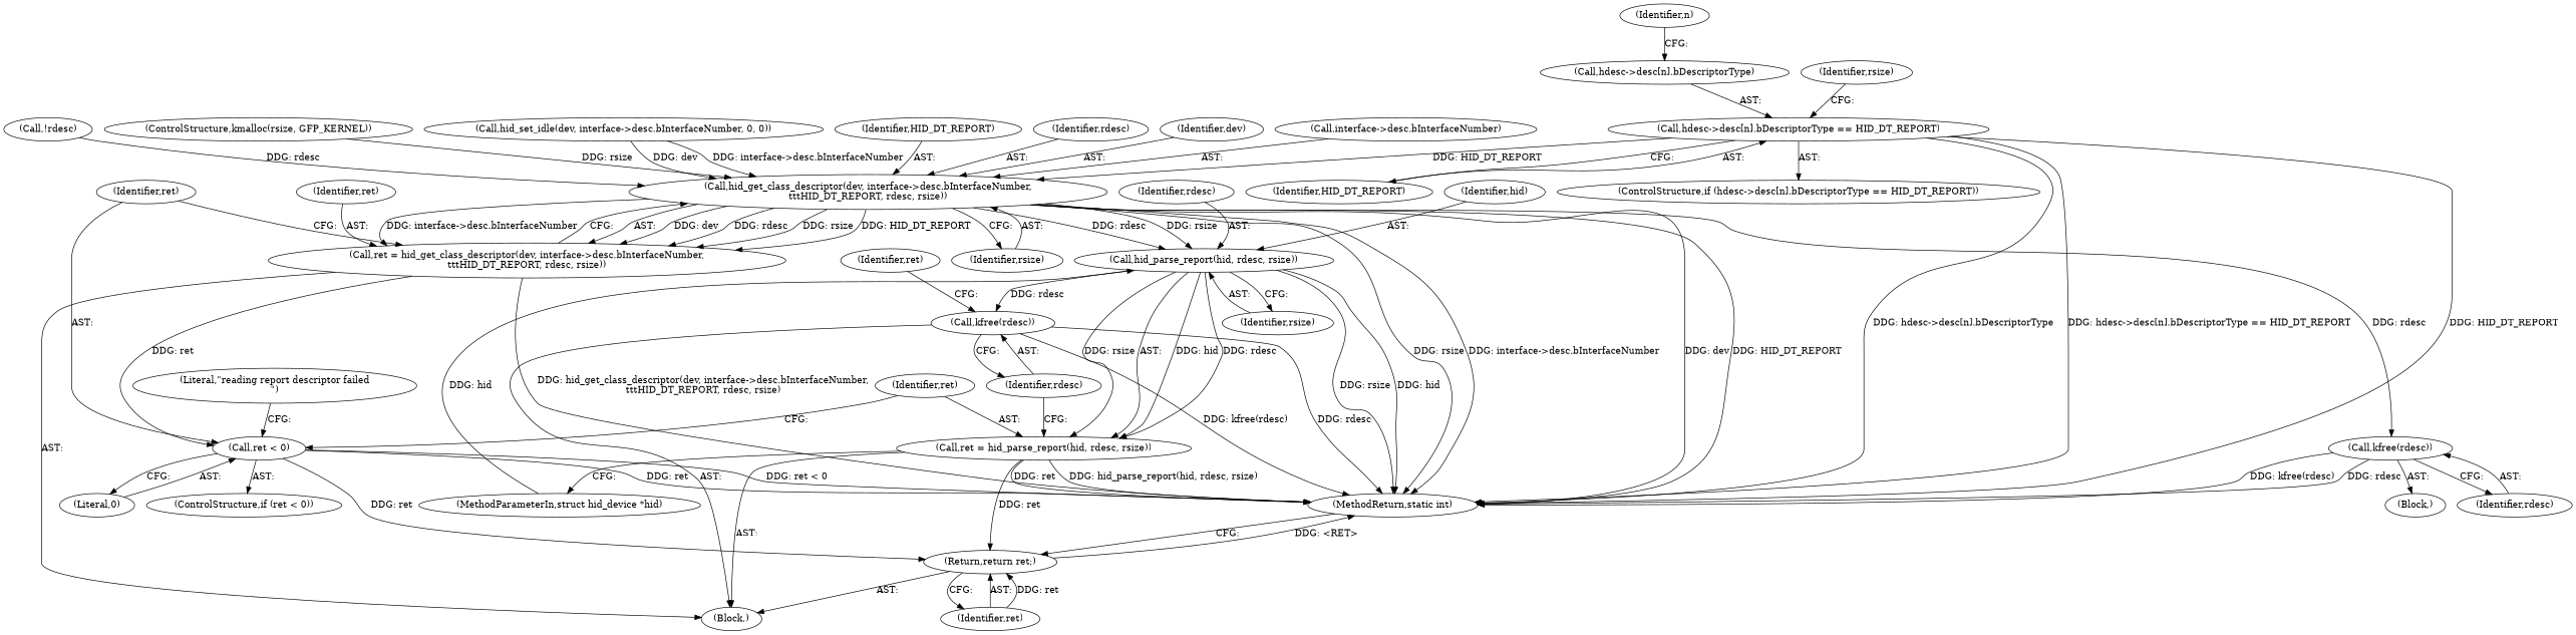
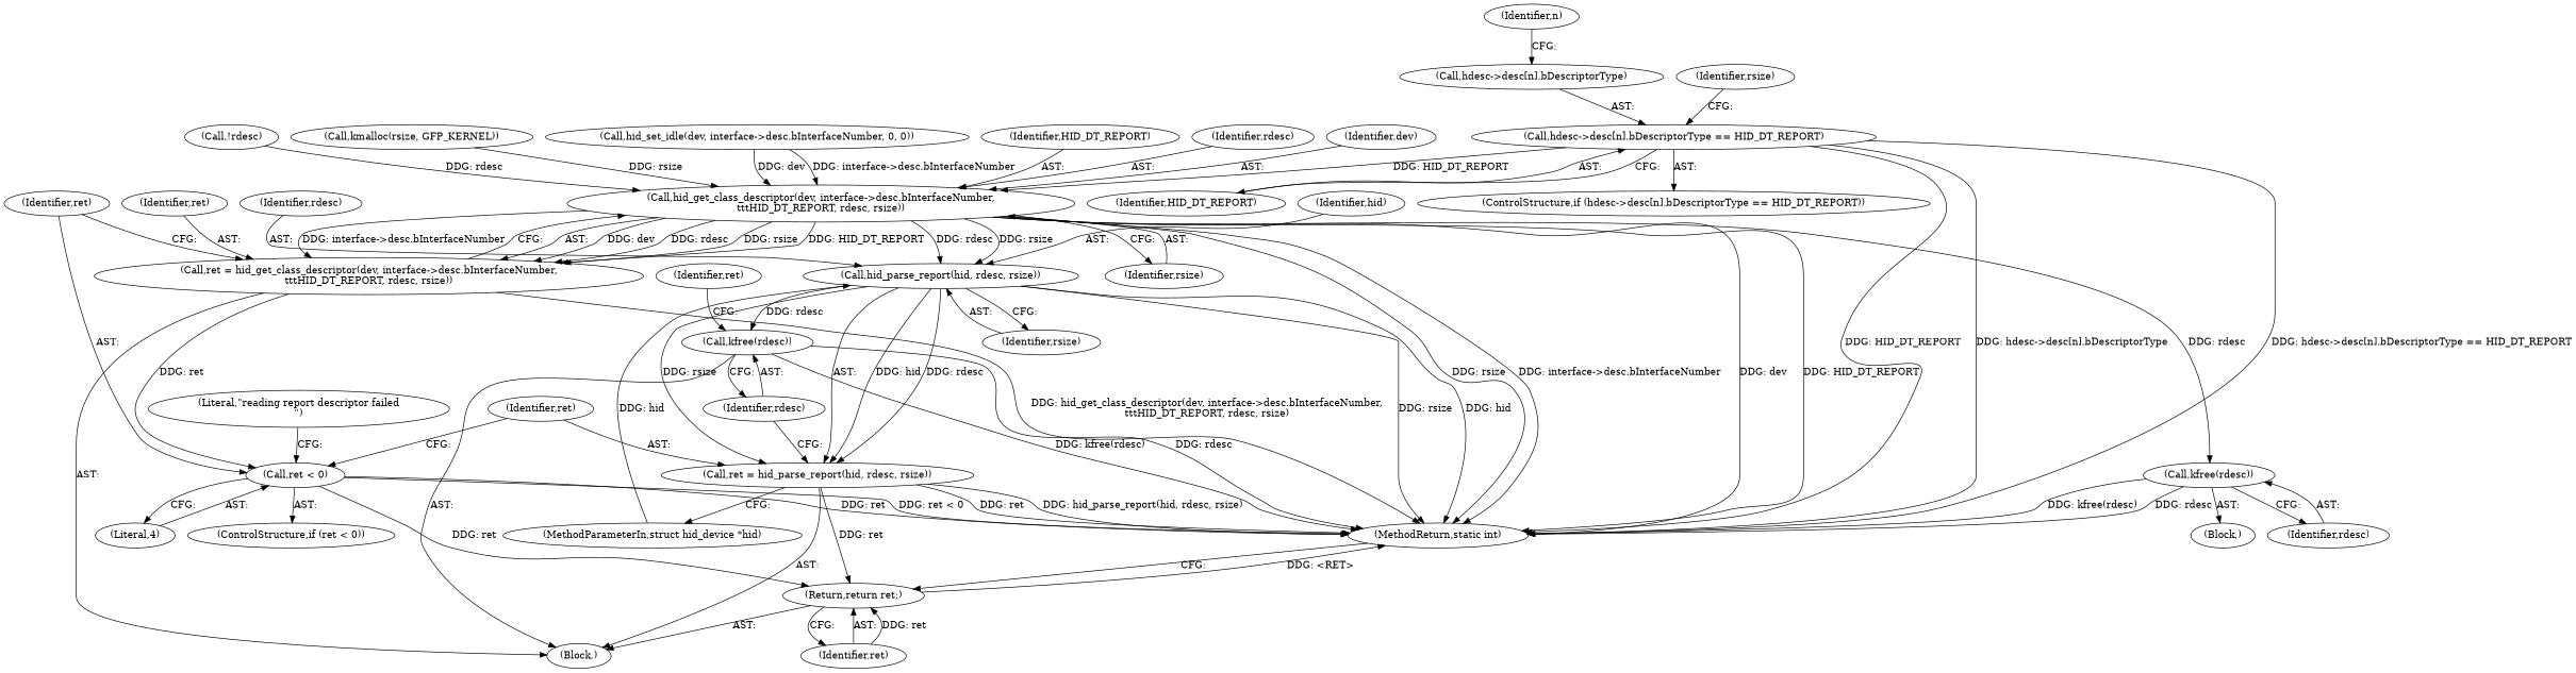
  digraph {
    n1 [label="(Call,hdesc->desc[n].bDescriptorType == HID_DT_REPORT)"]
    n2 [label="(Call,hid_get_class_descriptor(dev, interface->desc.bInterfaceNumber,\n\t\t\tHID_DT_REPORT, rdesc, rsize))"]
    n3 [label="(MethodReturn,static int)"]
    n4 [label="(Identifier,HID_DT_REPORT)"]
    n5 [label="(ControlStructure,if (hdesc->desc[n].bDescriptorType == HID_DT_REPORT))"]
    n6 [label="(Call,ret = hid_get_class_descriptor(dev, interface->desc.bInterfaceNumber,\n\t\t\tHID_DT_REPORT, rdesc, rsize))"]
    n7 [label="(Call,kfree(rdesc))"]
    n8 [label="(Call,hid_parse_report(hid, rdesc, rsize))"]
    n9 [label="(Identifier,rsize)"]
    n10 [label="(Return,return ret;)"]
    n11 [label="(Call,ret < 0)"]
    n12 [label="(Block,)"]
    n13 [label="(Block,)"]
    n14 [label="(Identifier,rdesc)"]
    n15 [label="(Call,ret = hid_parse_report(hid, rdesc, rsize))"]
    n16 [label="(Call,kfree(rdesc))"]
    n17 [label="(Identifier,rsize)"]
-   n18 [label="(Literal,0)"]
+   n18 [label="(Literal,4)"]
    n19 [label="(ControlStructure,if (ret < 0))"]
    n20 [label="(Identifier,ret)"]
    n21 [label="(MethodParameterIn,struct hid_device *hid)"]
    n22 [label="(Identifier,rdesc)"]
-   n23 [label="(ControlStructure,kmalloc(rsize, GFP_KERNEL))"]
+   n23 [label="(Call,kmalloc(rsize, GFP_KERNEL))"]
    n24 [label="(Identifier,ret)"]
    n25 [label="(Identifier,ret)"]
    n26 [label="(Literal,\"reading report descriptor failed\n\")"]
    n27 [label="(Call,hid_set_idle(dev, interface->desc.bInterfaceNumber, 0, 0))"]
    n28 [label="(Identifier,hid)"]
    n29 [label="(Identifier,HID_DT_REPORT)"]
    n30 [label="(Identifier,rdesc)"]
    n31 [label="(Identifier,ret)"]
    n32 [label="(Call,hdesc->desc[n].bDescriptorType)"]
    n33 [label="(Identifier,rdesc)"]
    n34 [label="(Identifier,n)"]
    n35 [label="(Identifier,rsize)"]
    n36 [label="(Identifier,dev)"]
-   n37 [label="(Call,interface->desc.bInterfaceNumber)"]
    n38 [label="(Identifier,ret)"]
    n39 [label="(Call,!rdesc)"]
    n1 -> n2 [label="DDG: HID_DT_REPORT"]
    n1 -> n3 [label="DDG: HID_DT_REPORT"]
    n1 -> n3 [label="DDG: hdesc->desc[n].bDescriptorType"]
    n1 -> n3 [label="DDG: hdesc->desc[n].bDescriptorType == HID_DT_REPORT"]
    n1 -> n4 [label="CFG: "]
    n1 -> n5 [label="AST: "]
    n2 -> n3 [label="DDG: dev"]
    n2 -> n3 [label="DDG: HID_DT_REPORT"]
    n2 -> n3 [label="DDG: rsize"]
    n2 -> n3 [label="DDG: interface->desc.bInterfaceNumber"]
    n2 -> n6 [label="AST: "]
    n2 -> n6 [label="DDG: dev"]
    n2 -> n6 [label="DDG: rdesc"]
    n2 -> n6 [label="DDG: rsize"]
    n2 -> n6 [label="DDG: HID_DT_REPORT"]
    n2 -> n6 [label="DDG: interface->desc.bInterfaceNumber"]
    n2 -> n7 [label="DDG: rdesc"]
    n2 -> n8 [label="DDG: rdesc"]
    n2 -> n8 [label="DDG: rsize"]
    n2 -> n9 [label="CFG: "]
    n3 -> n10 [label="CFG: "]
    n4 -> n1 [label="AST: "]
    n6 -> n2 [label="CFG: "]
    n6 -> n3 [label="DDG: hid_get_class_descriptor(dev, interface->desc.bInterfaceNumber,\n\t\t\tHID_DT_REPORT, rdesc, rsize)"]
    n6 -> n11 [label="DDG: ret"]
    n6 -> n12 [label="AST: "]
    n7 -> n3 [label="DDG: kfree(rdesc)"]
    n7 -> n3 [label="DDG: rdesc"]
    n7 -> n13 [label="AST: "]
    n7 -> n14 [label="CFG: "]
    n8 -> n3 [label="DDG: rsize"]
    n8 -> n3 [label="DDG: hid"]
    n8 -> n15 [label="AST: "]
    n8 -> n15 [label="DDG: hid"]
    n8 -> n15 [label="DDG: rdesc"]
    n8 -> n15 [label="DDG: rsize"]
    n8 -> n16 [label="DDG: rdesc"]
    n8 -> n17 [label="CFG: "]
    n9 -> n2 [label="AST: "]
    n10 -> n3 [label="DDG: <RET>"]
    n10 -> n12 [label="AST: "]
    n10 -> n20 [label="CFG: "]
    n11 -> n3 [label="DDG: ret"]
    n11 -> n3 [label="DDG: ret < 0"]
    n11 -> n10 [label="DDG: ret"]
    n11 -> n18 [label="CFG: "]
    n11 -> n19 [label="AST: "]
    n14 -> n7 [label="AST: "]
    n15 -> n3 [label="DDG: hid_parse_report(hid, rdesc, rsize)"]
    n15 -> n3 [label="DDG: ret"]
    n15 -> n10 [label="DDG: ret"]
    n15 -> n12 [label="AST: "]
    n15 -> n21 [label="CFG: "]
    n16 -> n3 [label="DDG: kfree(rdesc)"]
    n16 -> n3 [label="DDG: rdesc"]
    n16 -> n12 [label="AST: "]
    n16 -> n22 [label="CFG: "]
    n17 -> n8 [label="AST: "]
    n18 -> n11 [label="AST: "]
    n20 -> n10 [label="AST: "]
    n20 -> n10 [label="DDG: ret"]
    n21 -> n8 [label="DDG: hid"]
    n22 -> n15 [label="CFG: "]
    n22 -> n16 [label="AST: "]
    n23 -> n2 [label="DDG: rsize"]
    n24 -> n6 [label="AST: "]
    n25 -> n6 [label="CFG: "]
    n25 -> n11 [label="AST: "]
    n26 -> n11 [label="CFG: "]
    n27 -> n2 [label="DDG: dev"]
    n27 -> n2 [label="DDG: interface->desc.bInterfaceNumber"]
    n28 -> n8 [label="AST: "]
    n29 -> n2 [label="AST: "]
    n30 -> n8 [label="AST: "]
    n31 -> n11 [label="CFG: "]
    n31 -> n15 [label="AST: "]
    n32 -> n1 [label="AST: "]
    n33 -> n2 [label="AST: "]
    n34 -> n32 [label="CFG: "]
    n35 -> n1 [label="CFG: "]
    n36 -> n2 [label="AST: "]
-   n37 -> n2 [label="AST: "]
    n38 -> n16 [label="CFG: "]
    n39 -> n2 [label="DDG: rdesc"]
  }
